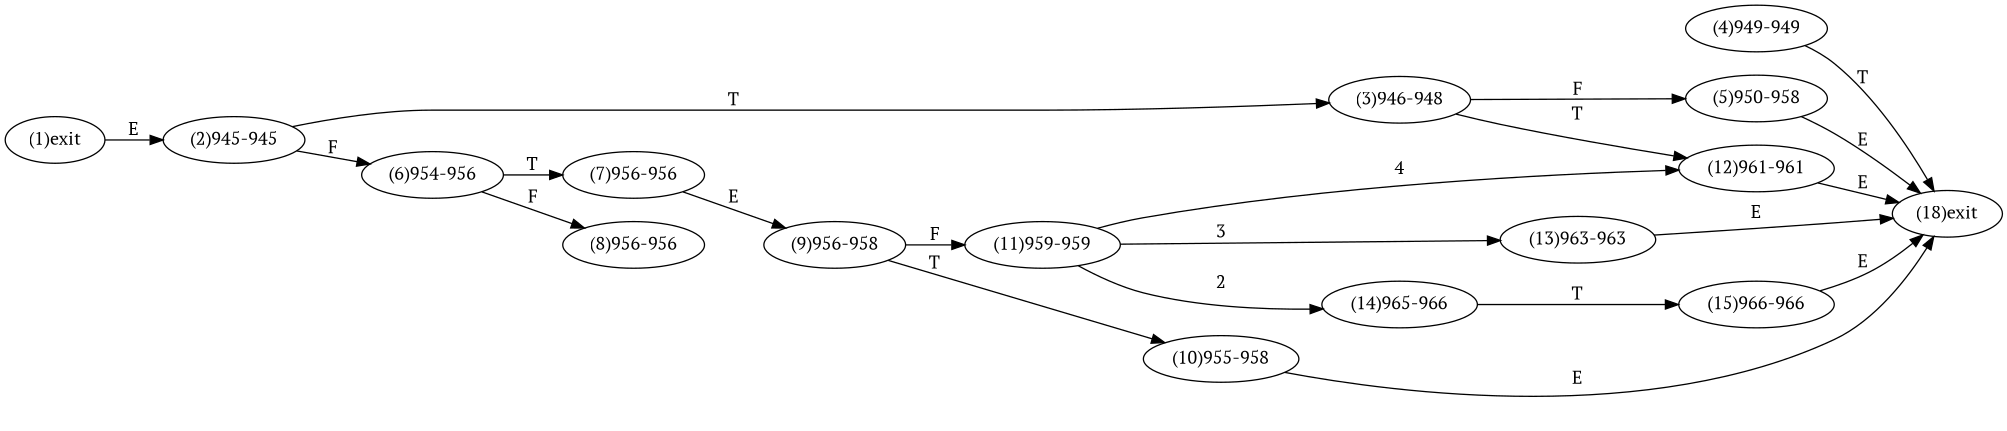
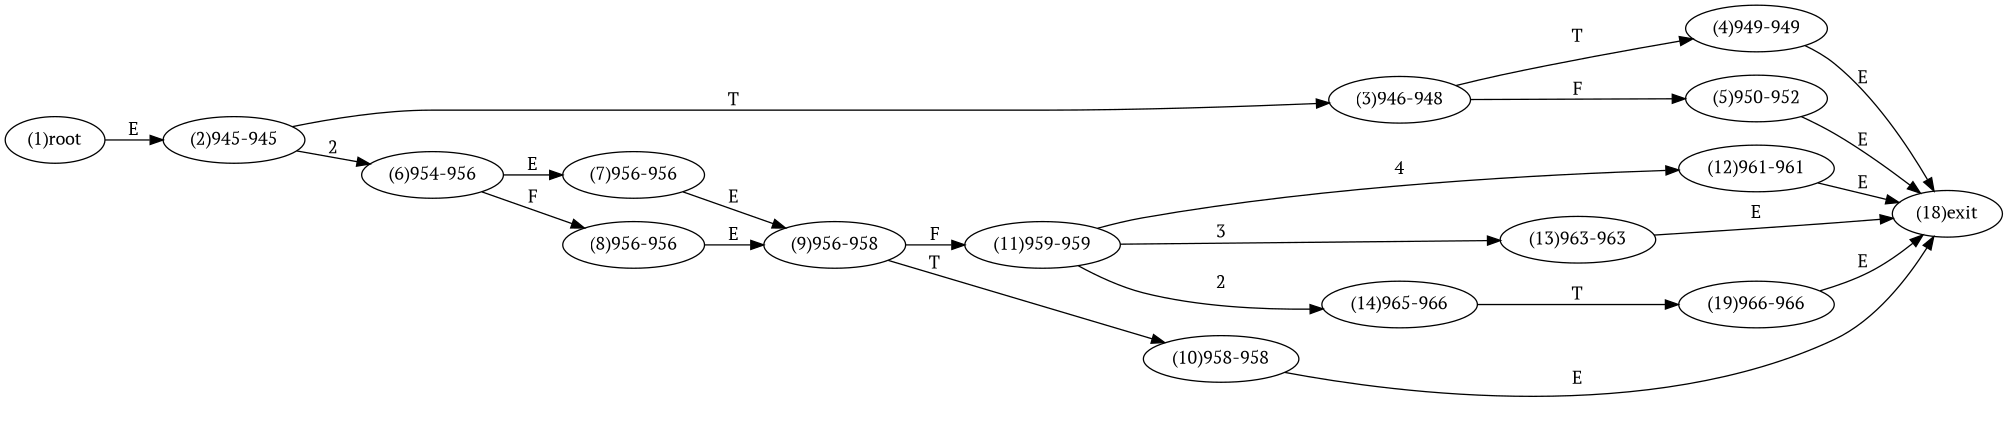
  digraph {
    fontname="PT Serif"
    rankdir=LR
    node [fontname="PT Serif"]
    edge [fontname="PT Serif"]
-   n1 [label="(1)exit"]
+   n1 [label="(1)root"]
    n2 [label="(2)945-945"]
    n3 [label="(3)946-948"]
    n4 [label="(6)954-956"]
    n5 [label="(4)949-949"]
-   n6 [label="(5)950-958"]
+   n6 [label="(5)950-952"]
    n7 [label="(7)956-956"]
    n8 [label="(8)956-956"]
    n9 [label="(18)exit"]
    n10 [label="(9)956-958"]
-   n11 [label="(10)955-958"]
+   n11 [label="(10)958-958"]
    n12 [label="(11)959-959"]
    n13 [label="(12)961-961"]
    n14 [label="(13)963-963"]
    n15 [label="(14)965-966"]
-   n16 [label="(15)966-966"]
+   n16 [label="(19)966-966"]
    n1 -> n2 [label=E]
    n2 -> n3 [label=T]
-   n2 -> n4 [label=F]
-   n3 -> n13 [label=T]
+   n2 -> n4 [label=2]
+   n3 -> n5 [label=T]
    n3 -> n6 [label=F]
-   n4 -> n7 [label=T]
+   n4 -> n7 [label=E]
    n4 -> n8 [label=F]
-   n5 -> n9 [label=T]
+   n5 -> n9 [label=E]
    n6 -> n9 [label=E]
    n7 -> n10 [label=E]
+   n8 -> n10 [label=E]
    n10 -> n11 [label=T]
    n10 -> n12 [label=F]
    n11 -> n9 [label=E]
    n12 -> n13 [label=4]
    n12 -> n14 [label=3]
    n12 -> n15 [label=2]
    n13 -> n9 [label=E]
    n14 -> n9 [label=E]
    n15 -> n16 [label=T]
    n16 -> n9 [label=E]
  }
